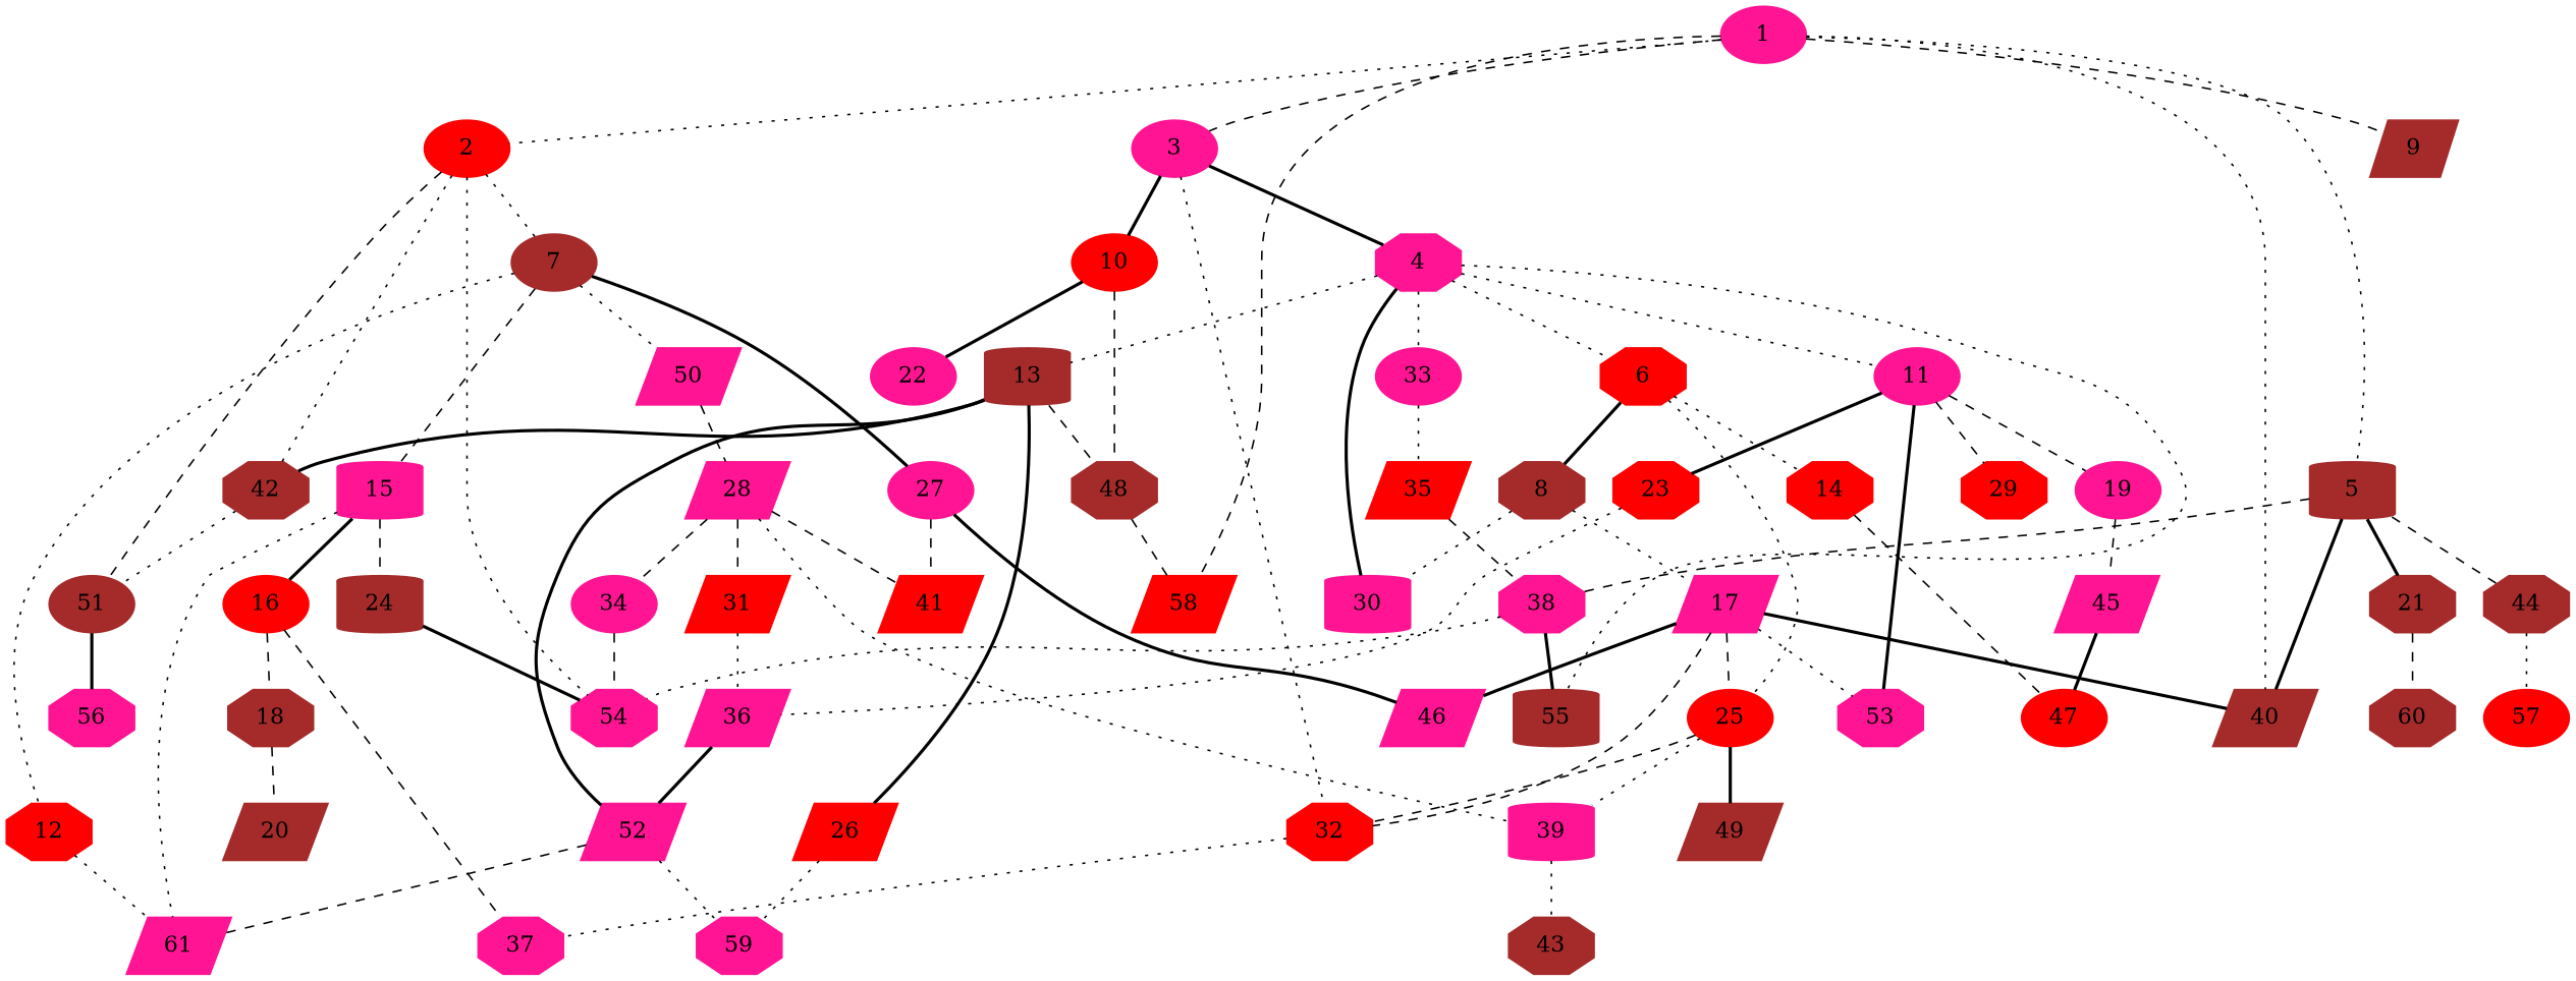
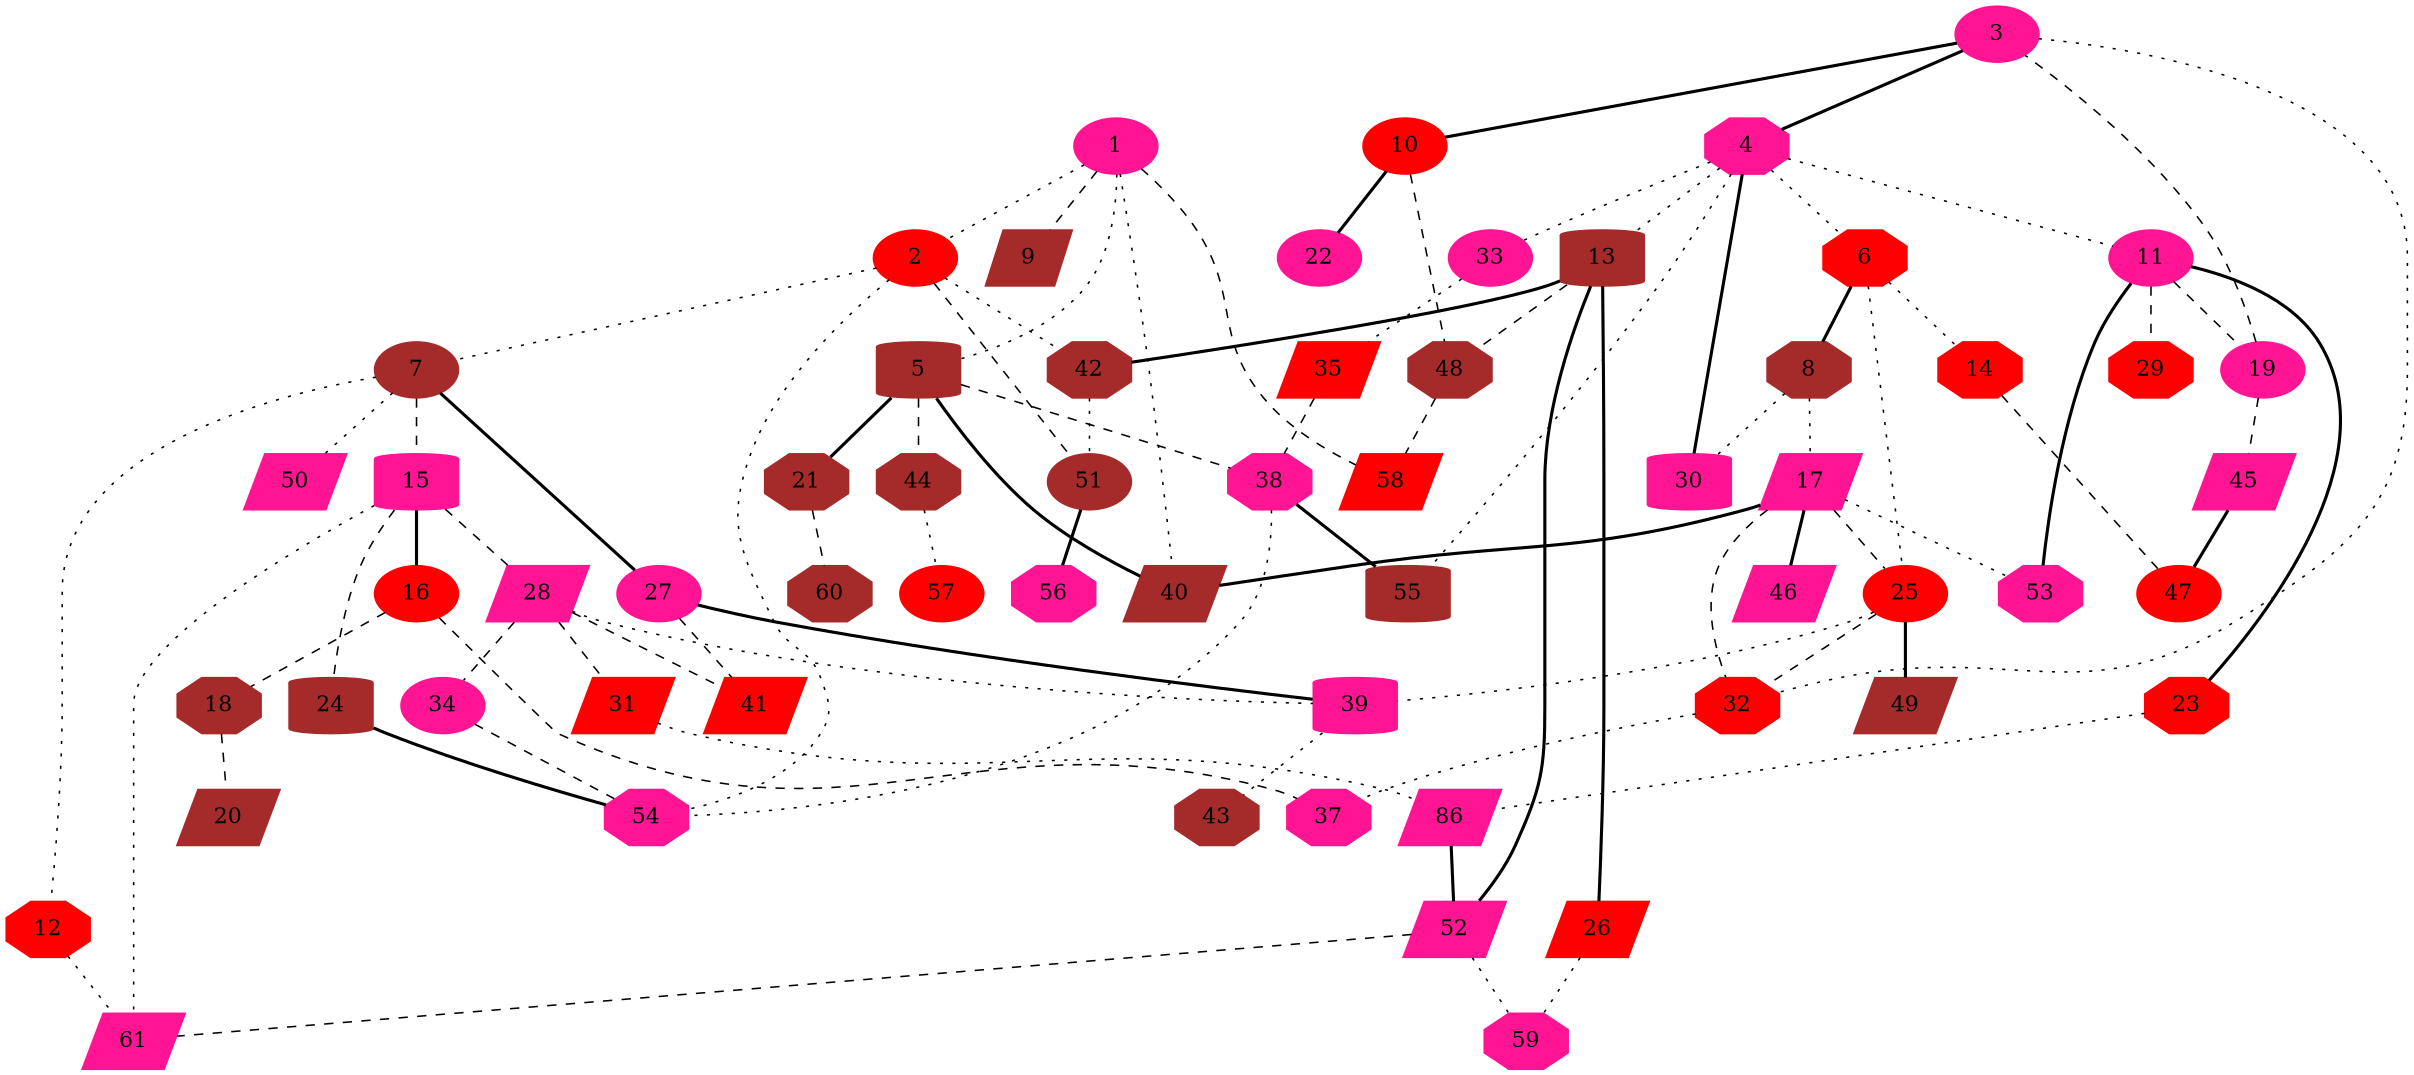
  graph {
    node [color=deeppink shape=octagon style=filled]
    edge [style=dotted]
    1 [shape=ellipse]
    2 [color=red shape=ellipse]
    3 [shape=ellipse]
    5 [color=brown shape=cylinder]
    9 [color=brown shape=parallelogram]
    40 [color=brown shape=parallelogram]
    58 [color=red shape=parallelogram]
    7 [color=brown shape=ellipse]
    42 [color=brown]
    51 [color=brown shape=ellipse]
    54
    4
    10 [color=red shape=ellipse]
    32 [color=red]
    21 [color=brown]
    38
    44 [color=brown]
    12 [color=red]
    15 [shape=cylinder]
    27 [shape=ellipse]
    50 [shape=parallelogram]
    56
    6 [color=red]
    11 [shape=ellipse]
    13 [color=brown shape=cylinder]
    30 [shape=cylinder]
    33 [shape=ellipse]
    55 [color=brown shape=cylinder]
    22 [shape=ellipse]
    48 [color=brown]
    37
    8 [color=brown]
    14 [color=red]
    25 [color=red shape=ellipse]
    19 [shape=ellipse]
    23 [color=red]
    29 [color=red]
    53
    26 [color=red shape=parallelogram]
    52 [shape=parallelogram]
    35 [color=red shape=parallelogram]
    60 [color=brown]
    57 [color=red shape=ellipse]
    17 [shape=parallelogram]
    47 [color=red shape=ellipse]
    39 [shape=cylinder]
    49 [color=brown shape=parallelogram]
    61 [shape=parallelogram]
    16 [color=red shape=ellipse]
    24 [color=brown shape=cylinder]
    28 [shape=parallelogram]
    46 [shape=parallelogram]
    41 [color=red shape=parallelogram]
    45 [shape=parallelogram]
-   36 [shape=parallelogram]
+   36 [shape=parallelogram label=86]
    59
    18 [color=brown]
    31 [color=red shape=parallelogram]
    34 [shape=ellipse]
    20 [color=brown shape=parallelogram]
    43 [color=brown]
    1 -- 2
-   1 -- 3 [style=dashed]
+   19 -- 3 [style=dashed]
    1 -- 5
    1 -- 9 [style=dashed]
    1 -- 40
    1 -- 58 [style=dashed]
    2 -- 7
    2 -- 42
    2 -- 51 [style=dashed]
    2 -- 54
    3 -- 4 [style=bold]
    3 -- 10 [style=bold]
    3 -- 32
    5 -- 40 [style=bold]
    5 -- 21 [style=bold]
    5 -- 38 [style=dashed]
    5 -- 44 [style=dashed]
    7 -- 12
    7 -- 15 [style=dashed]
    7 -- 27 [style=bold]
    7 -- 50
    42 -- 51
    51 -- 56 [style=bold]
    4 -- 6
    4 -- 11
    4 -- 13
    4 -- 30 [style=bold]
    4 -- 33
    4 -- 55
    10 -- 22 [style=bold]
    10 -- 48 [style=dashed]
    32 -- 37
    21 -- 60 [style=dashed]
    38 -- 54
    38 -- 55 [style=bold]
    44 -- 57
    12 -- 61
    15 -- 61
    15 -- 16 [style=bold]
    15 -- 24 [style=dashed]
-   50 -- 28 [style=dashed]
-   27 -- 46 [style=bold]
+   15 -- 28 [style=dashed]
+   27 -- 39 [style=bold]
    27 -- 41 [style=dashed]
    6 -- 8 [style=bold]
    6 -- 14
    6 -- 25
    11 -- 19 [style=dashed]
    11 -- 23 [style=bold]
    11 -- 29 [style=dashed]
    11 -- 53 [style=bold]
    13 -- 42 [style=bold]
    13 -- 48 [style=dashed]
    13 -- 26 [style=bold]
    13 -- 52 [style=bold]
    33 -- 35
    48 -- 58 [style=dashed]
    8 -- 30
    8 -- 17
    14 -- 47 [style=dashed]
    25 -- 32 [style=dashed]
    25 -- 39
    25 -- 49 [style=bold]
    19 -- 45 [style=dashed]
    23 -- 36
    26 -- 59
    52 -- 61 [style=dashed]
    52 -- 59
    35 -- 38 [style=dashed]
    17 -- 40 [style=bold]
    17 -- 32 [style=dashed]
    17 -- 25 [style=dashed]
    17 -- 53
    17 -- 46 [style=bold]
    39 -- 43
    16 -- 37 [style=dashed]
    16 -- 18 [style=dashed]
    24 -- 54 [style=bold]
    28 -- 39
    28 -- 41 [style=dashed]
    28 -- 31 [style=dashed]
    28 -- 34 [style=dashed]
    45 -- 47 [style=bold]
    36 -- 52 [style=bold]
    18 -- 20 [style=dashed]
    31 -- 36
    34 -- 54 [style=dashed]
  }
